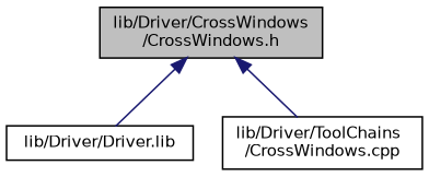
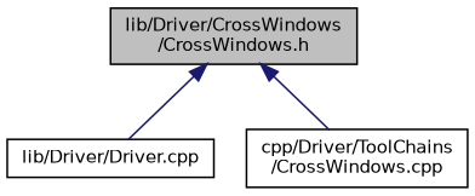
  digraph {
    node [color=black fontname=Helvetica fontsize=10 shape=record]
    edge [color=midnightblue dir=back fontname=Helvetica fontsize=10 labelfontname=Helvetica labelfontsize=10 style=solid]
    n1 [fillcolor=grey75 fontcolor=black height=0.2 label="lib/Driver/CrossWindows\l/CrossWindows.h" style=filled width=0.4]
-   n2 [height=0.2 label="lib/Driver/Driver.lib" width=0.4]
-   n3 [height=0.2 label="lib/Driver/ToolChains\l/CrossWindows.cpp" width=0.4]
+   n2 [height=0.2 label="lib/Driver/Driver.cpp" width=0.4]
+   n3 [height=0.2 label="cpp/Driver/ToolChains\l/CrossWindows.cpp" width=0.4]
    n1 -> n2
    n1 -> n3
  }
